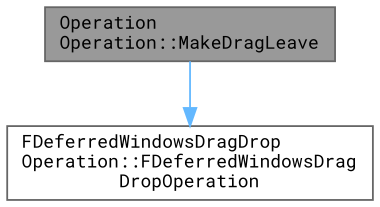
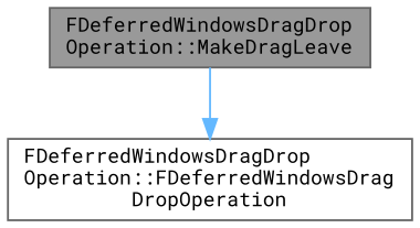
  digraph {
    rankdir=TB
    fontname="Roboto Mono"
    node [fontname="Roboto Mono" fontsize=10 shape=box style=filled]
-   n1 [color=gray40 fillcolor=grey60 fontcolor=black height=0.2 label="Operation\lOperation::MakeDragLeave" width=0.4]
+   n1 [color=gray40 fillcolor=grey60 fontcolor=black height=0.2 label="FDeferredWindowsDragDrop\lOperation::MakeDragLeave" width=0.4]
    n2 [color=grey40 fillcolor=white height=0.2 label="FDeferredWindowsDragDrop\lOperation::FDeferredWindowsDrag\lDropOperation" width=0.4]
    n1 -> n2 [color=steelblue1 fontname="Roboto Mono" fontsize=10 labelfontname=Helvetica labelfontsize=10 style=solid]
  }
